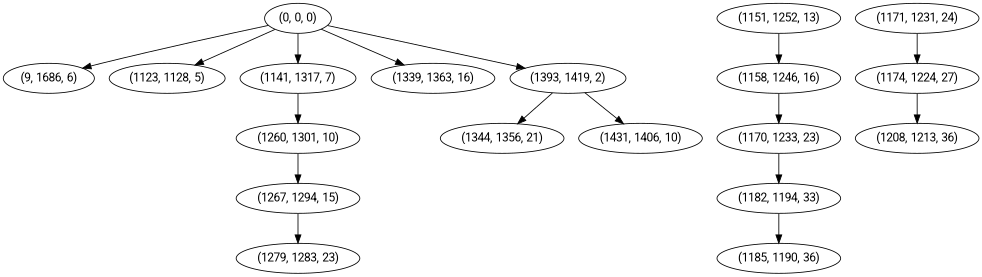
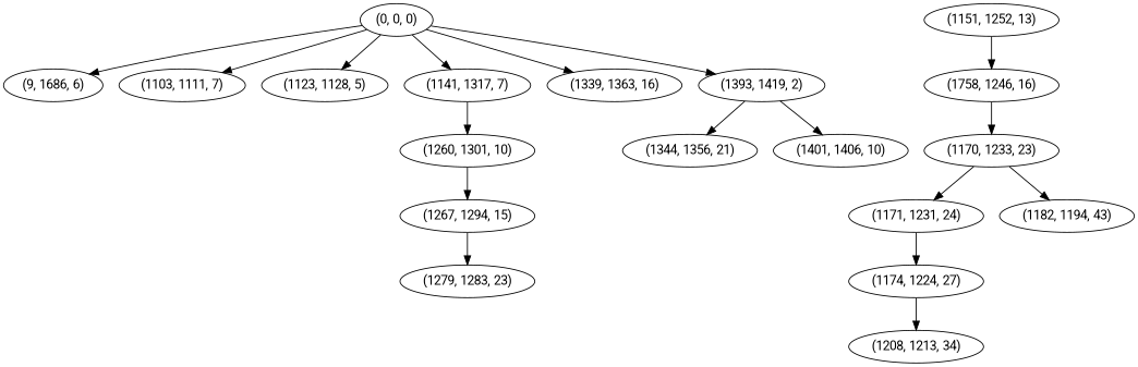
  digraph {
    fontname=Roboto
    node [fontname=Roboto]
    edge [fontname=Roboto]
    n1 [label="(9, 1686, 6)"]
    "(0, 0, 0)"
+   "(1103, 1111, 7)"
    "(1123, 1128, 5)"
    "(1141, 1317, 7)"
    "(1339, 1363, 16)"
    "(1393, 1419, 2)"
    "(1260, 1301, 10)"
    "(1344, 1356, 21)"
-   "(1401, 1406, 10)" [label="(1431, 1406, 10)"]
+   "(1401, 1406, 10)"
    "(1151, 1252, 13)"
-   "(1158, 1246, 16)"
+   "(1158, 1246, 16)" [label="(1758, 1246, 16)"]
    "(1267, 1294, 15)"
    "(1170, 1233, 23)"
    "(1171, 1231, 24)"
-   "(1182, 1194, 33)"
+   "(1182, 1194, 33)" [label="(1182, 1194, 43)"]
    "(1174, 1224, 27)"
-   "(1208, 1213, 34)" [label="(1208, 1213, 36)"]
-   "(1185, 1190, 36)"
+   "(1208, 1213, 34)"
    "(1279, 1283, 23)"
    "(0, 0, 0)" -> n1
+   "(0, 0, 0)" -> "(1103, 1111, 7)"
    "(0, 0, 0)" -> "(1123, 1128, 5)"
    "(0, 0, 0)" -> "(1141, 1317, 7)"
    "(0, 0, 0)" -> "(1339, 1363, 16)"
    "(0, 0, 0)" -> "(1393, 1419, 2)"
    "(1141, 1317, 7)" -> "(1260, 1301, 10)"
    "(1393, 1419, 2)" -> "(1344, 1356, 21)"
    "(1393, 1419, 2)" -> "(1401, 1406, 10)"
    "(1260, 1301, 10)" -> "(1267, 1294, 15)"
    "(1151, 1252, 13)" -> "(1158, 1246, 16)"
    "(1158, 1246, 16)" -> "(1170, 1233, 23)"
    "(1267, 1294, 15)" -> "(1279, 1283, 23)"
+   "(1170, 1233, 23)" -> "(1171, 1231, 24)"
    "(1170, 1233, 23)" -> "(1182, 1194, 33)"
    "(1171, 1231, 24)" -> "(1174, 1224, 27)"
-   "(1182, 1194, 33)" -> "(1185, 1190, 36)"
    "(1174, 1224, 27)" -> "(1208, 1213, 34)"
  }
